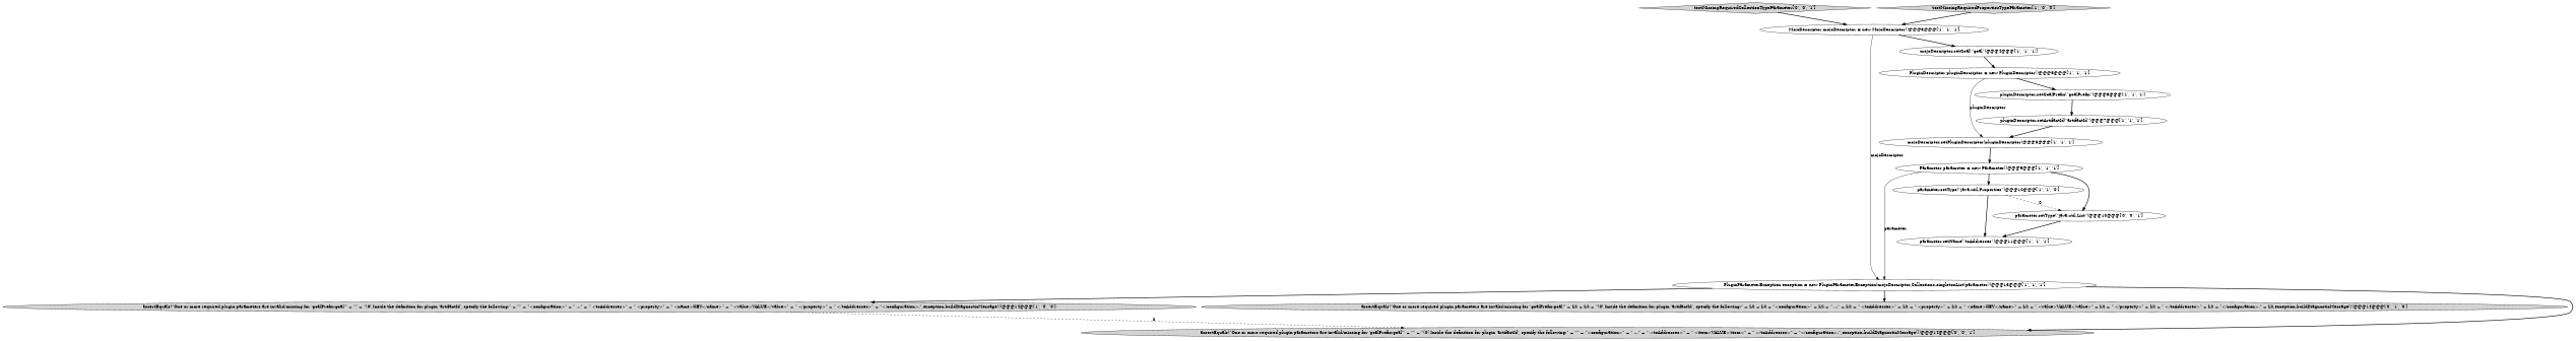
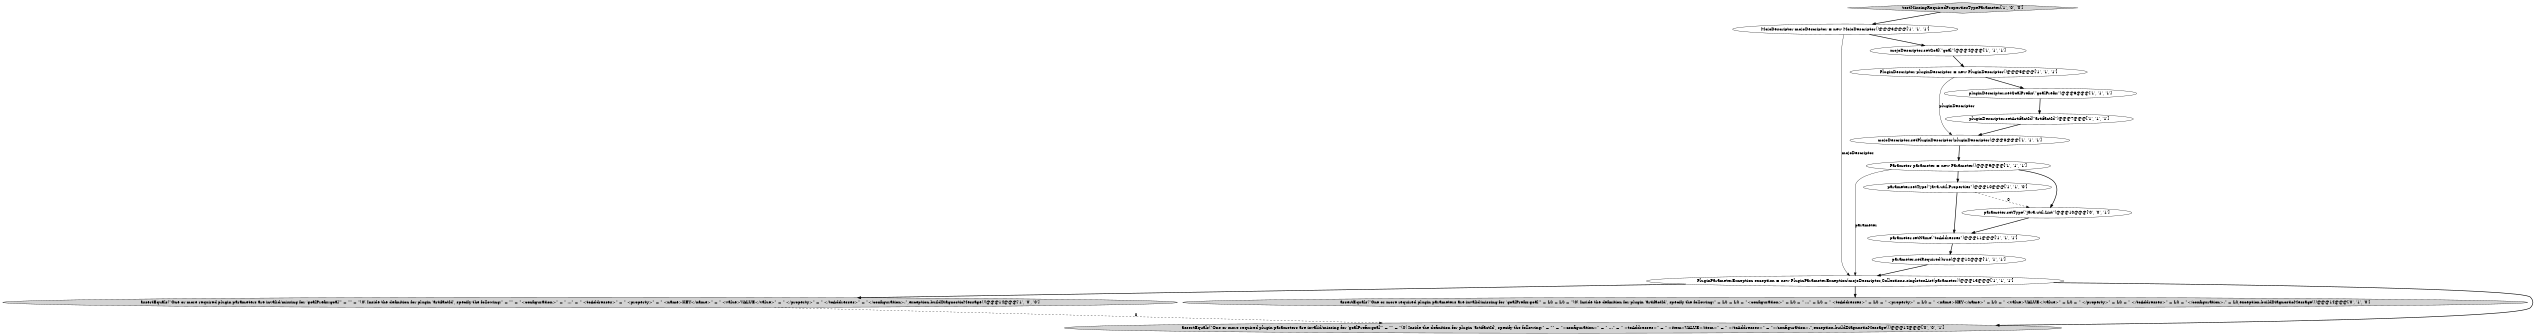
  digraph {
    node [fillcolor=white shape=ellipse style=filled]
    edge [style=bold]
    n1 [label="PluginParameterException exception = new PluginParameterException(mojoDescriptor,Collections.singletonList(parameter))@@@13@@@['1', '1', '1']"]
    n2 [fillcolor=lightgray label="assertEquals(\"One or more required plugin parameters are invalid/missing for 'goalPrefix:goal'\" + \"\" + \"(0( Inside the definition for plugin 'artifactId', specify the following:\" + \"\" + \"<configuration>\" + \" ...\" + \" <toAddresses>\" + \" <property>\" + \" <name>KEY</name>\" + \" <value>VALUE</value>\" + \" </property>\" + \" </toAddresses>\" + \"</configuration>.\",exception.buildDiagnosticMessage())@@@14@@@['1', '0', '0']"]
    n3 [fillcolor=lightgray label="assertEquals(\"One or more required plugin parameters are invalid/missing for 'goalPrefix:goal'\" + LS + LS + \"(0( Inside the definition for plugin 'artifactId', specify the following:\" + LS + LS + \"<configuration>\" + LS + \" ...\" + LS + \" <toAddresses>\" + LS + \" <property>\" + LS + \" <name>KEY</name>\" + LS + \" <value>VALUE</value>\" + LS + \" </property>\" + LS + \" </toAddresses>\" + LS + \"</configuration>.\" + LS,exception.buildDiagnosticMessage())@@@14@@@['0', '1', '0']"]
    n4 [fillcolor=lightgray label="assertEquals(\"One or more required plugin parameters are invalid/missing for 'goalPrefix:goal'\" + \"\" + \"(0( Inside the definition for plugin 'artifactId', specify the following:\" + \"\" + \"<configuration>\" + \" ...\" + \" <toAddresses>\" + \" <item>VALUE</item>\" + \" </toAddresses>\" + \"</configuration>.\",exception.buildDiagnosticMessage())@@@14@@@['0', '0', '1']"]
    n5 [label="MojoDescriptor mojoDescriptor = new MojoDescriptor()@@@3@@@['1', '1', '1']"]
    n6 [label="mojoDescriptor.setGoal(\"goal\")@@@4@@@['1', '1', '1']"]
    n7 [label="PluginDescriptor pluginDescriptor = new PluginDescriptor()@@@5@@@['1', '1', '1']"]
    n8 [label="mojoDescriptor.setPluginDescriptor(pluginDescriptor)@@@8@@@['1', '1', '1']"]
    n9 [label="pluginDescriptor.setGoalPrefix(\"goalPrefix\")@@@6@@@['1', '1', '1']"]
    n10 [label="parameter.setType(\"java.util.Properties\")@@@10@@@['1', '1', '0']"]
    n11 [label="parameter.setName(\"toAddresses\")@@@11@@@['1', '1', '1']"]
    n12 [label="parameter.setType(\"java.util.List\")@@@10@@@['0', '0', '1']"]
+   n13 [label="parameter.setRequired(true)@@@12@@@['1', '1', '1']"]
    n14 [label="pluginDescriptor.setArtifactId(\"artifactId\")@@@7@@@['1', '1', '1']"]
    n15 [label="Parameter parameter = new Parameter()@@@9@@@['1', '1', '1']"]
-   n16 [fillcolor=lightgray label="testMissingRequiredCollectionTypeParameter['0', '0', '1']" shape=diamond]
    n17 [fillcolor=lightgray label="testMissingRequiredPropertiesTypeParameter['1', '0', '0']" shape=diamond]
    n1 -> n2
    n1 -> n3
    n1 -> n4
    n2 -> n4 [label=0 style=dashed]
    n5 -> n1 [label=mojoDescriptor style=solid]
    n5 -> n6
    n6 -> n7
    n7 -> n8 [label=pluginDescriptor style=solid]
    n7 -> n9
    n8 -> n15
    n9 -> n14
    n10 -> n11
    n10 -> n12 [label=0 style=dashed]
+   n11 -> n13
    n12 -> n11
+   n13 -> n1
    n14 -> n8
    n15 -> n1 [label=parameter style=solid]
    n15 -> n10
    n15 -> n12
-   n16 -> n5
    n17 -> n5
  }
